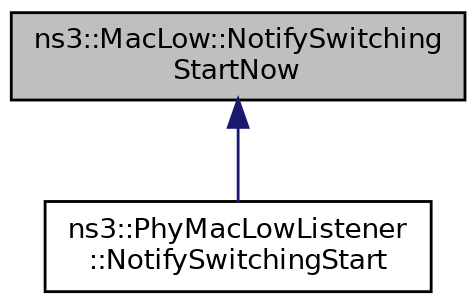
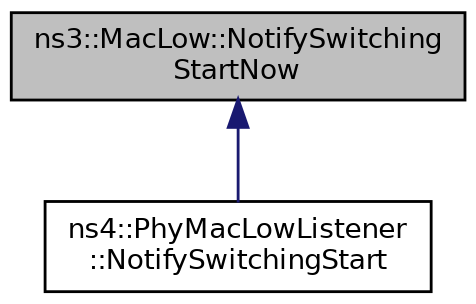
  digraph {
    rankdir=TB
    node [color=black fontname=Helvetica fontsize=10 shape=record style=filled]
    n1 [fillcolor=grey75 fontcolor=black height=0.2 label="ns3::MacLow::NotifySwitching\lStartNow" width=0.4]
-   n2 [fillcolor=white height=0.2 label="ns3::PhyMacLowListener\l::NotifySwitchingStart" width=0.4]
+   n2 [fillcolor=white height=0.2 label="ns4::PhyMacLowListener\l::NotifySwitchingStart" width=0.4]
    n1 -> n2 [color=midnightblue dir=back fontname=Helvetica fontsize=10 labelfontname=Helvetica labelfontsize=10 style=solid]
  }
